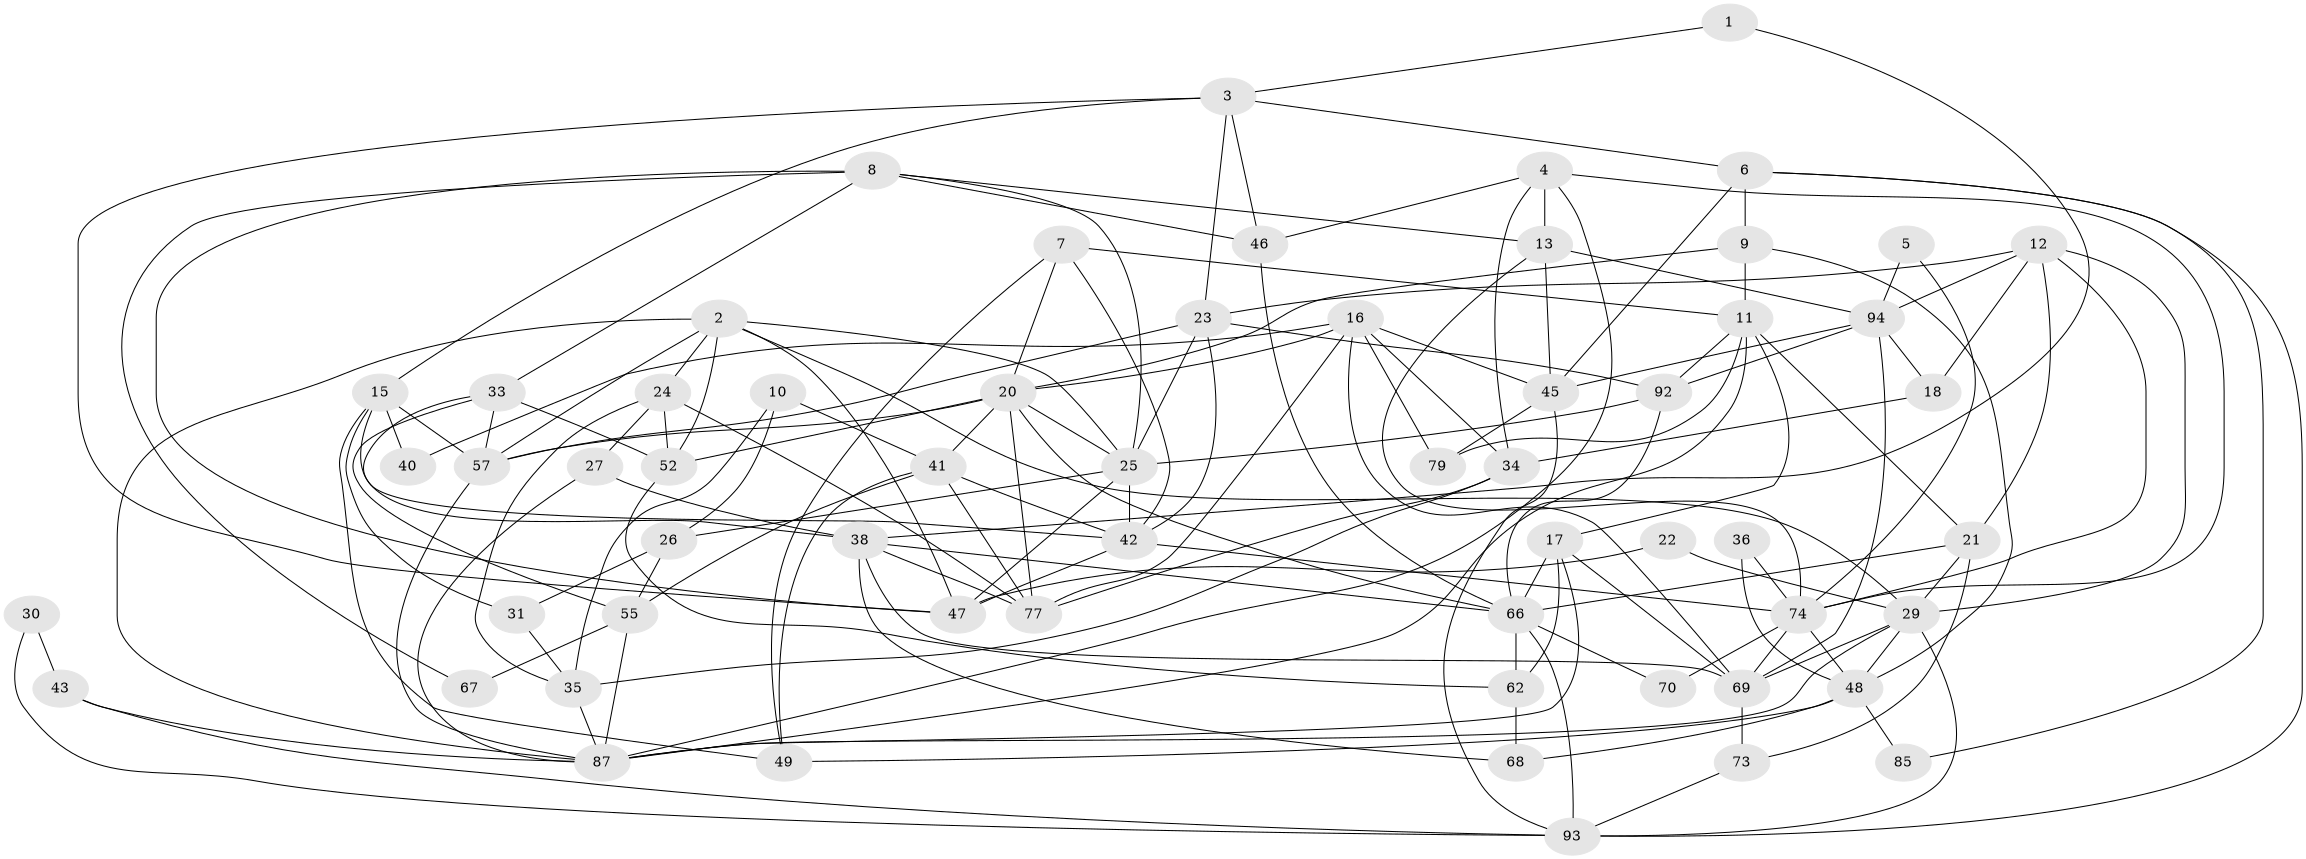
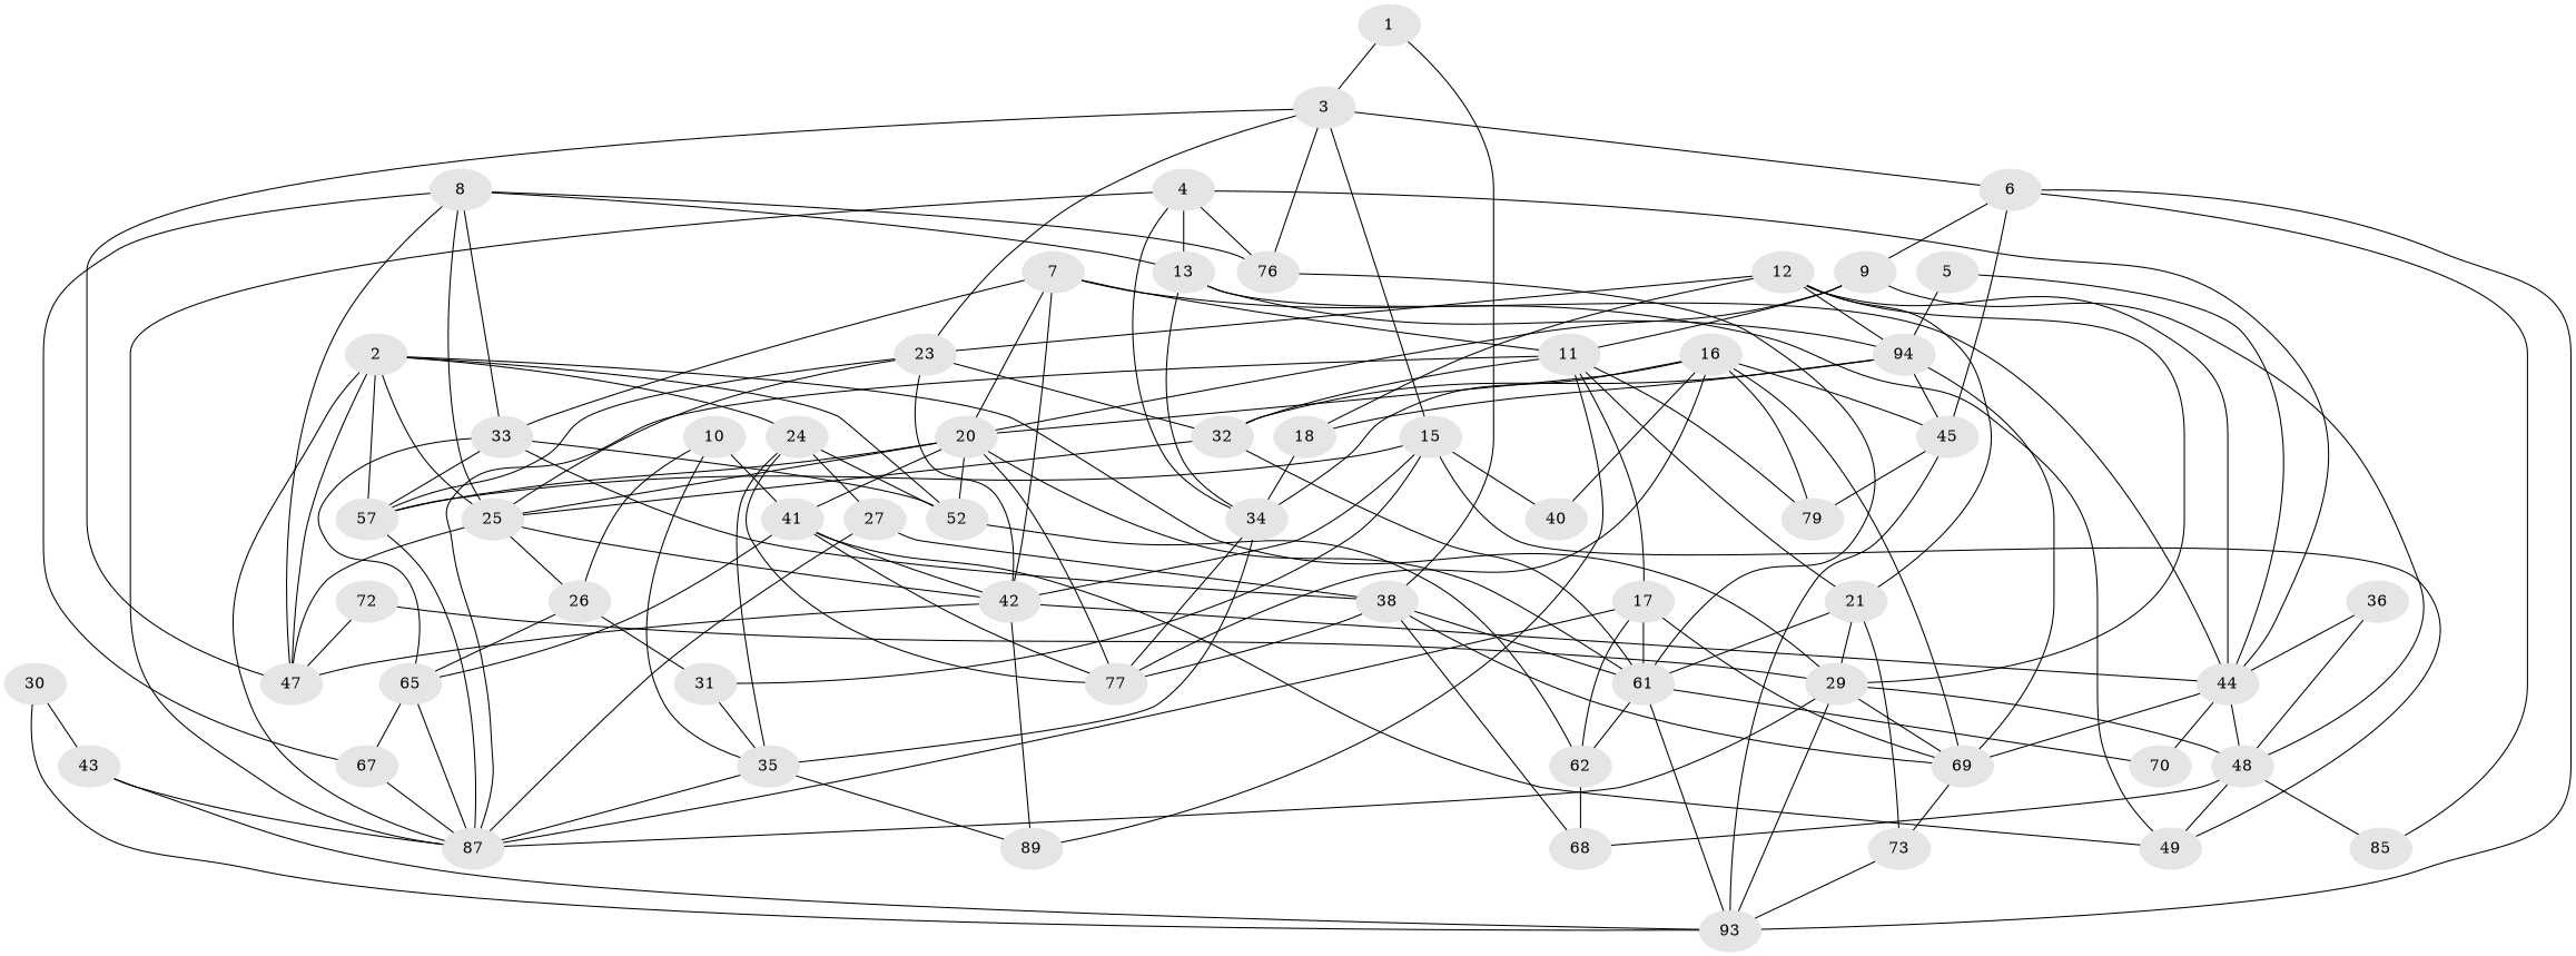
  graph {
    node [color=gray90 style=filled]
    3 [super="+54"]
    47 [super="+96"]
    6 [super="+92"]
    15 [super="+60"]
    23 [super="+28"]
-   46
+   46 [label=76]
    1
    38 [super="+94"]
    69 [super="+80"]
    77 [super="+81"]
-   61 [super="+91" label=66]
+   61 [super="+91"]
    68
    2 [super="+64"]
    24 [super="+74"]
    25 [super="+59"]
    29 [super="+99"]
    52 [super="+82"]
    57 [super="+66"]
    87 [super="+90"]
    35 [super="+39"]
    27
    42 [super="+98"]
    26 [super="+72"]
    93 [super="+97"]
    48 [super="+84"]
    62
    9
    45 [super="+86"]
    85
    49
    31
    40
-   32 [super="+83" label=92]
+   32 [super="+83"]
    4 [super="+65"]
    13 [super="+56"]
    34
-   44 [super="+51" label=74]
+   44 [super="+51"]
    n38 [label=94 super="+100"]
    70
    18 [super="+50"]
    5
    11 [super="+78"]
    20 [super="+88"]
    79
    7 [super="+76"]
    33 [super="+71"]
    17
    21
+   89
    41 [super="+95"]
-   55 [super="+75"]
+   55 [super="+75" label=65]
    8 [super="+19"]
    67
    10 [super="+63"]
    73
    12 [super="+58"]
    16 [super="+53"]
-   22 [super="+37"]
+   22 [super="+37" label=72]
    30
    43
    36
    3 -- 47
    3 -- 6
    3 -- 15
    3 -- 23
    3 -- 46
    6 -- 93
    6 -- 9
    6 -- 45
    6 -- 85
    15 -- 57
    15 -- 42
    15 -- 49
    15 -- 31
    15 -- 40
    23 -- 25
    23 -- 57
    23 -- 42
    23 -- 32
    46 -- 61
    1 -- 3
    1 -- 38
    38 -- 69
    38 -- 77
    38 -- 61
    38 -- 68
    69 -- 73
    61 -- 93
    61 -- 62
    61 -- 70
    2 -- 47
    2 -- 24
    2 -- 25
    2 -- 29
    2 -- 52
    2 -- 57
    2 -- 87
    24 -- 77
    24 -- 52
    24 -- 35
    24 -- 27
    25 -- 47
    25 -- 42
    25 -- 26
    29 -- 69
    29 -- 87
    29 -- 93
    29 -- 48
    52 -- 62
    57 -- 87
    35 -- 87
+   35 -- 89 [weight=2]
    27 -- 38
    27 -- 87
    42 -- 47
    42 -- 44
+   42 -- 89 [weight=2]
    26 -- 31
    26 -- 55
    48 -- 68
    48 -- 85
    48 -- 49
    62 -- 68
    9 -- 48
    9 -- 11
    9 -- 20
    45 -- 93
    45 -- 79
    31 -- 35
    32 -- 61
    32 -- 25
    4 -- 46
    4 -- 87
    4 -- 13
    4 -- 34
    4 -- 44
-   13 -- 45
+   13 -- 34
    13 -- 44
    13 -- n38
    34 -- 77
    34 -- 35
    44 -- 69
    44 -- 48
    44 -- 70
    n38 -- 69
    n38 -- 45
    n38 -- 32
    n38 -- 18
    18 -- 34
    5 -- 44
    5 -- n38
    11 -- 87
    11 -- 32
    11 -- 79
    11 -- 17
    11 -- 21
+   11 -- 89
    20 -- 77
    20 -- 61
    20 -- 25
    20 -- 52
    20 -- 57
    20 -- 41
    7 -- 42
    7 -- 49
    7 -- 11
    7 -- 20
+   7 -- 33
    33 -- 38
    33 -- 52 [weight=2]
    33 -- 57
    33 -- 55
    17 -- 69
    17 -- 61
    17 -- 87
    17 -- 62
    21 -- 61
    21 -- 29
    21 -- 73
    41 -- 77
    41 -- 42
    41 -- 49
    41 -- 55
    55 -- 87
    55 -- 67
    8 -- 47
    8 -- 46
    8 -- 25
    8 -- 13
    8 -- 33
    8 -- 67
+   67 -- 87
    10 -- 35
    10 -- 26
    10 -- 41
    73 -- 93
    12 -- 23
    12 -- 29
    12 -- 44
    12 -- n38
    12 -- 18
    12 -- 21
    16 -- 69
    16 -- 77
    16 -- 45
    16 -- 40
    16 -- 34
    16 -- 20
    16 -- 79
    22 -- 47
    22 -- 29 [weight=2]
    30 -- 93
    30 -- 43
    43 -- 87
    43 -- 93
    36 -- 48
    36 -- 44
  }
